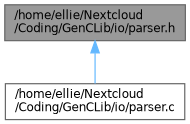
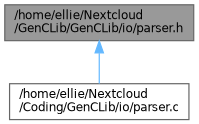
  digraph {
    node [fontname=Helvetica fontsize=10 shape=box style=filled]
-   n1 [color=gray40 fillcolor=grey60 fontcolor=black height=0.2 label="/home/ellie/Nextcloud\l/Coding/GenCLib/io/parser.h" width=0.4]
+   n1 [color=gray40 fillcolor=grey60 fontcolor=black height=0.2 label="/home/ellie/Nextcloud\l/GenCLib/GenCLib/io/parser.h" width=0.4]
    n2 [color=grey40 fillcolor=white height=0.2 label="/home/ellie/Nextcloud\l/Coding/GenCLib/io/parser.c" width=0.4]
    n1 -> n2 [color=steelblue1 dir=back fontname=Helvetica fontsize=10 labelfontname=Helvetica labelfontsize=10 style=solid]
  }
